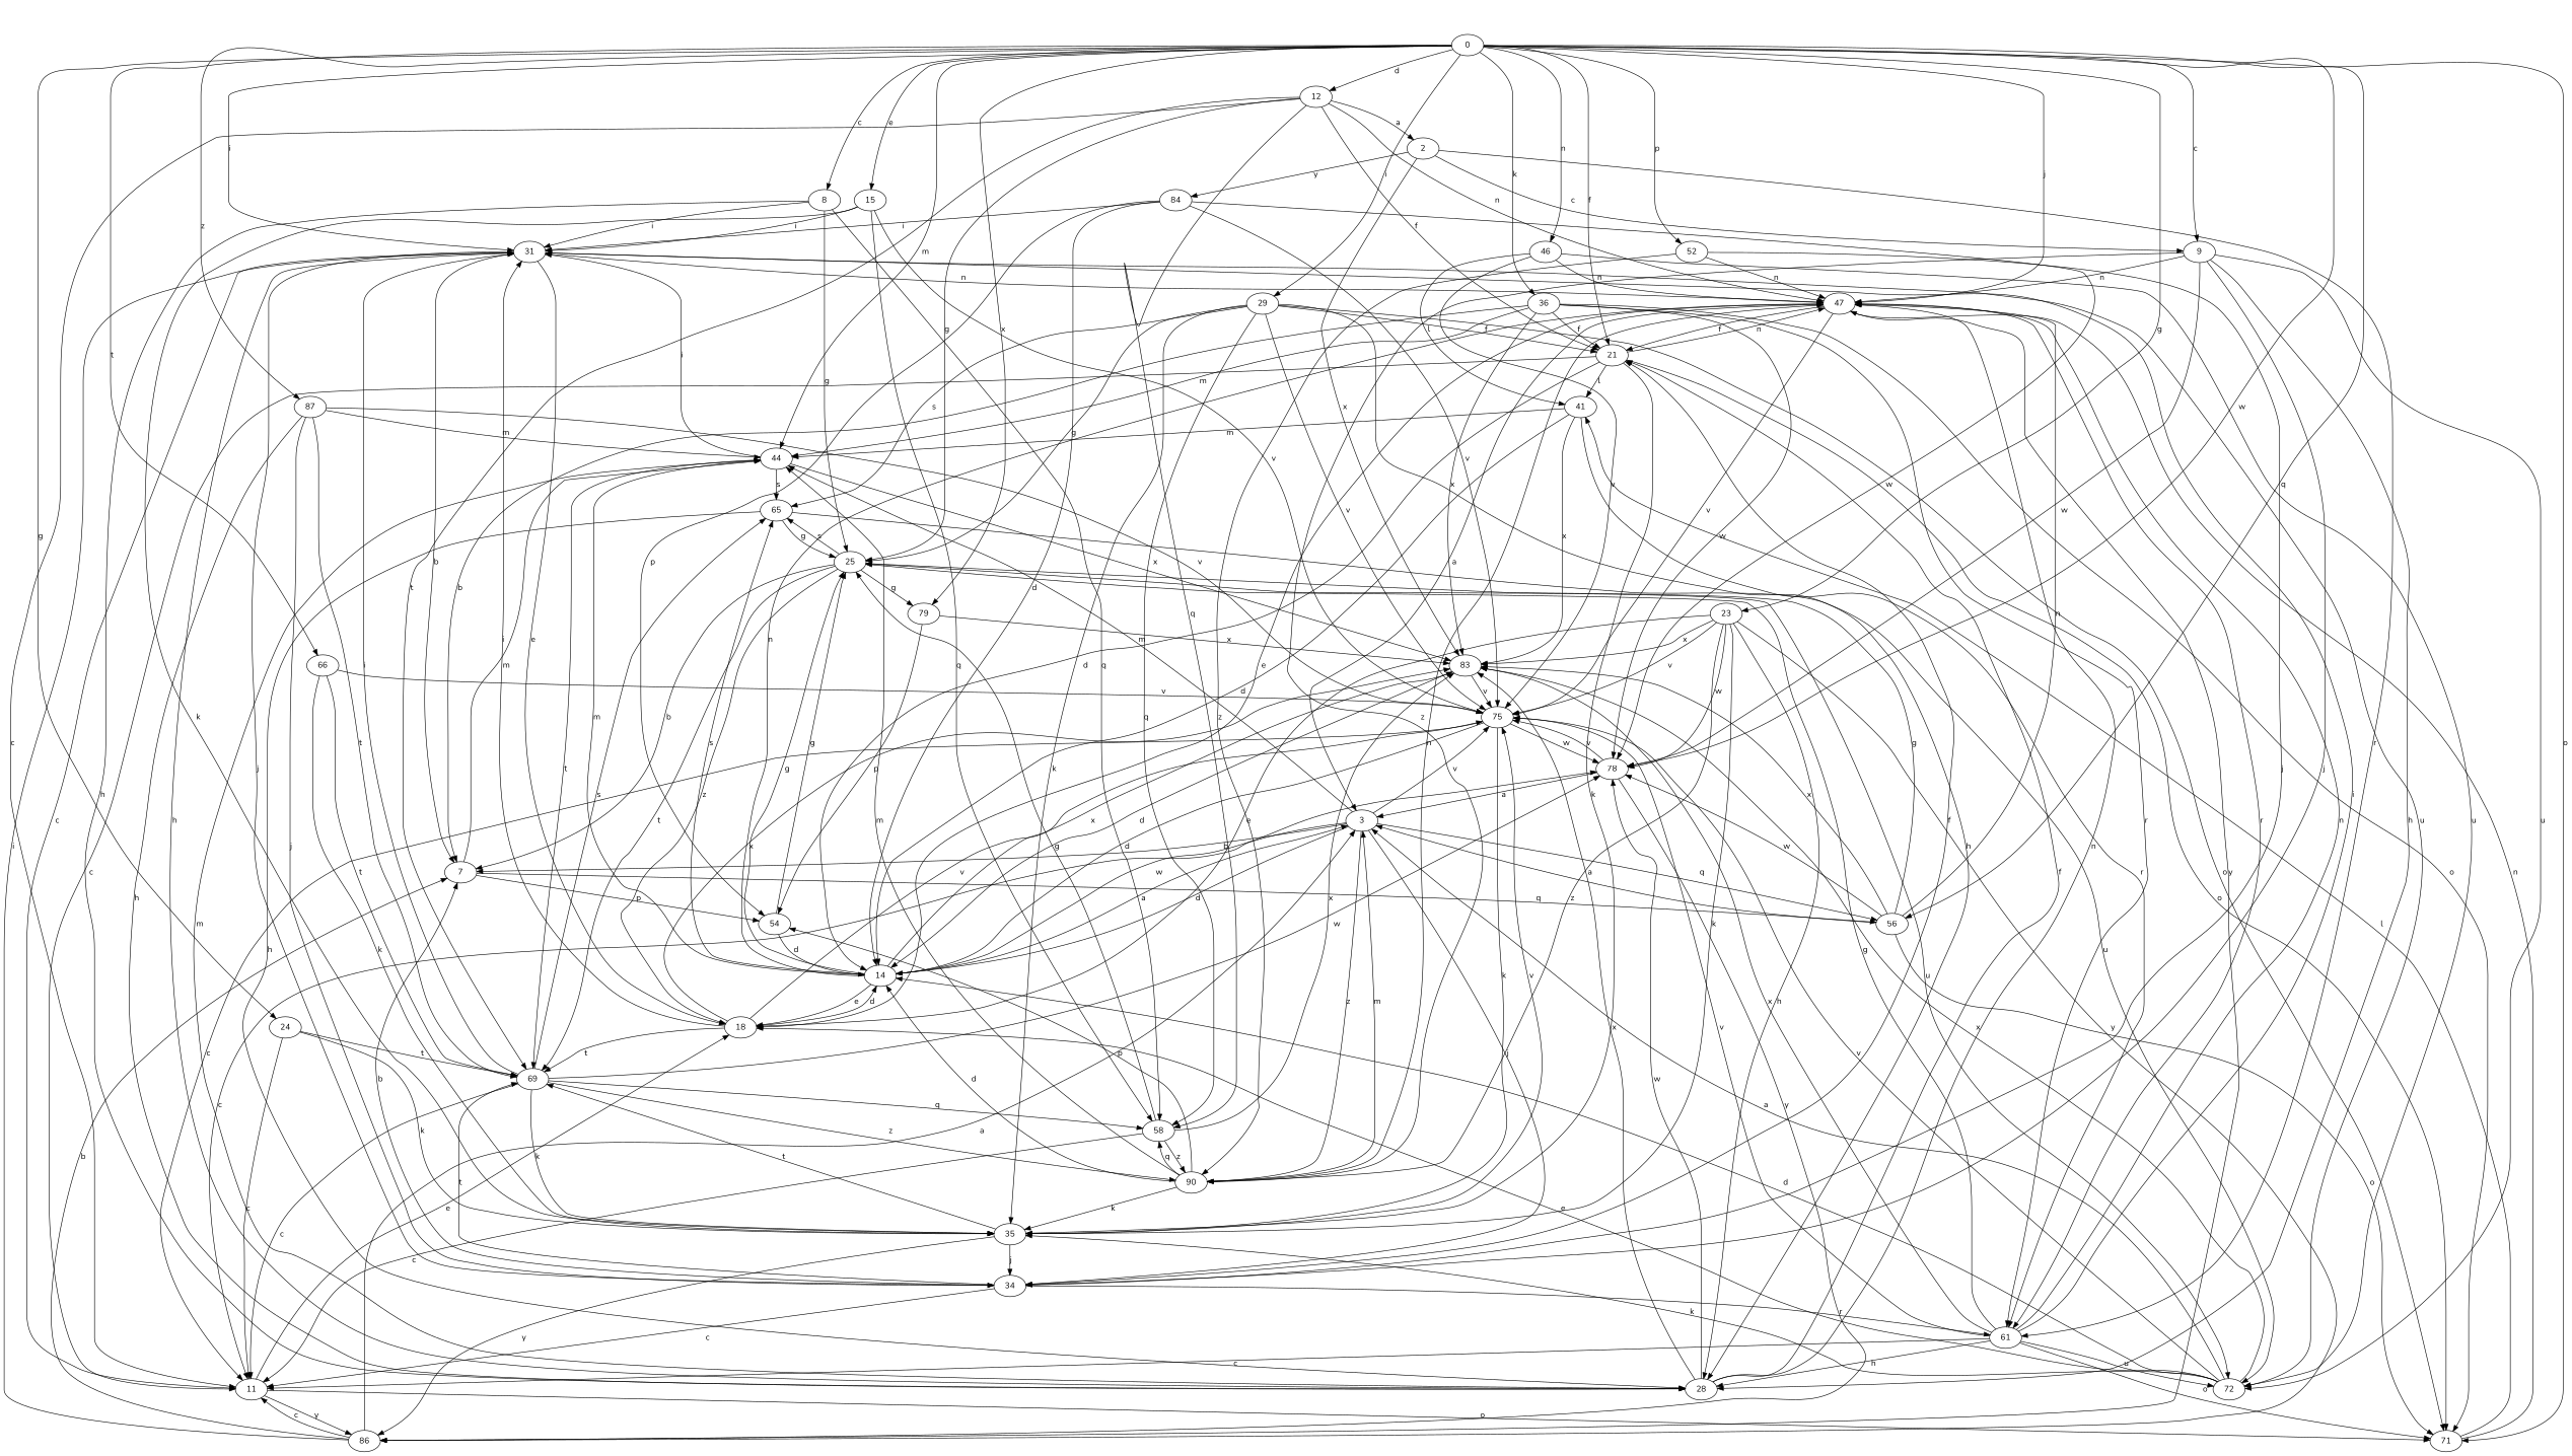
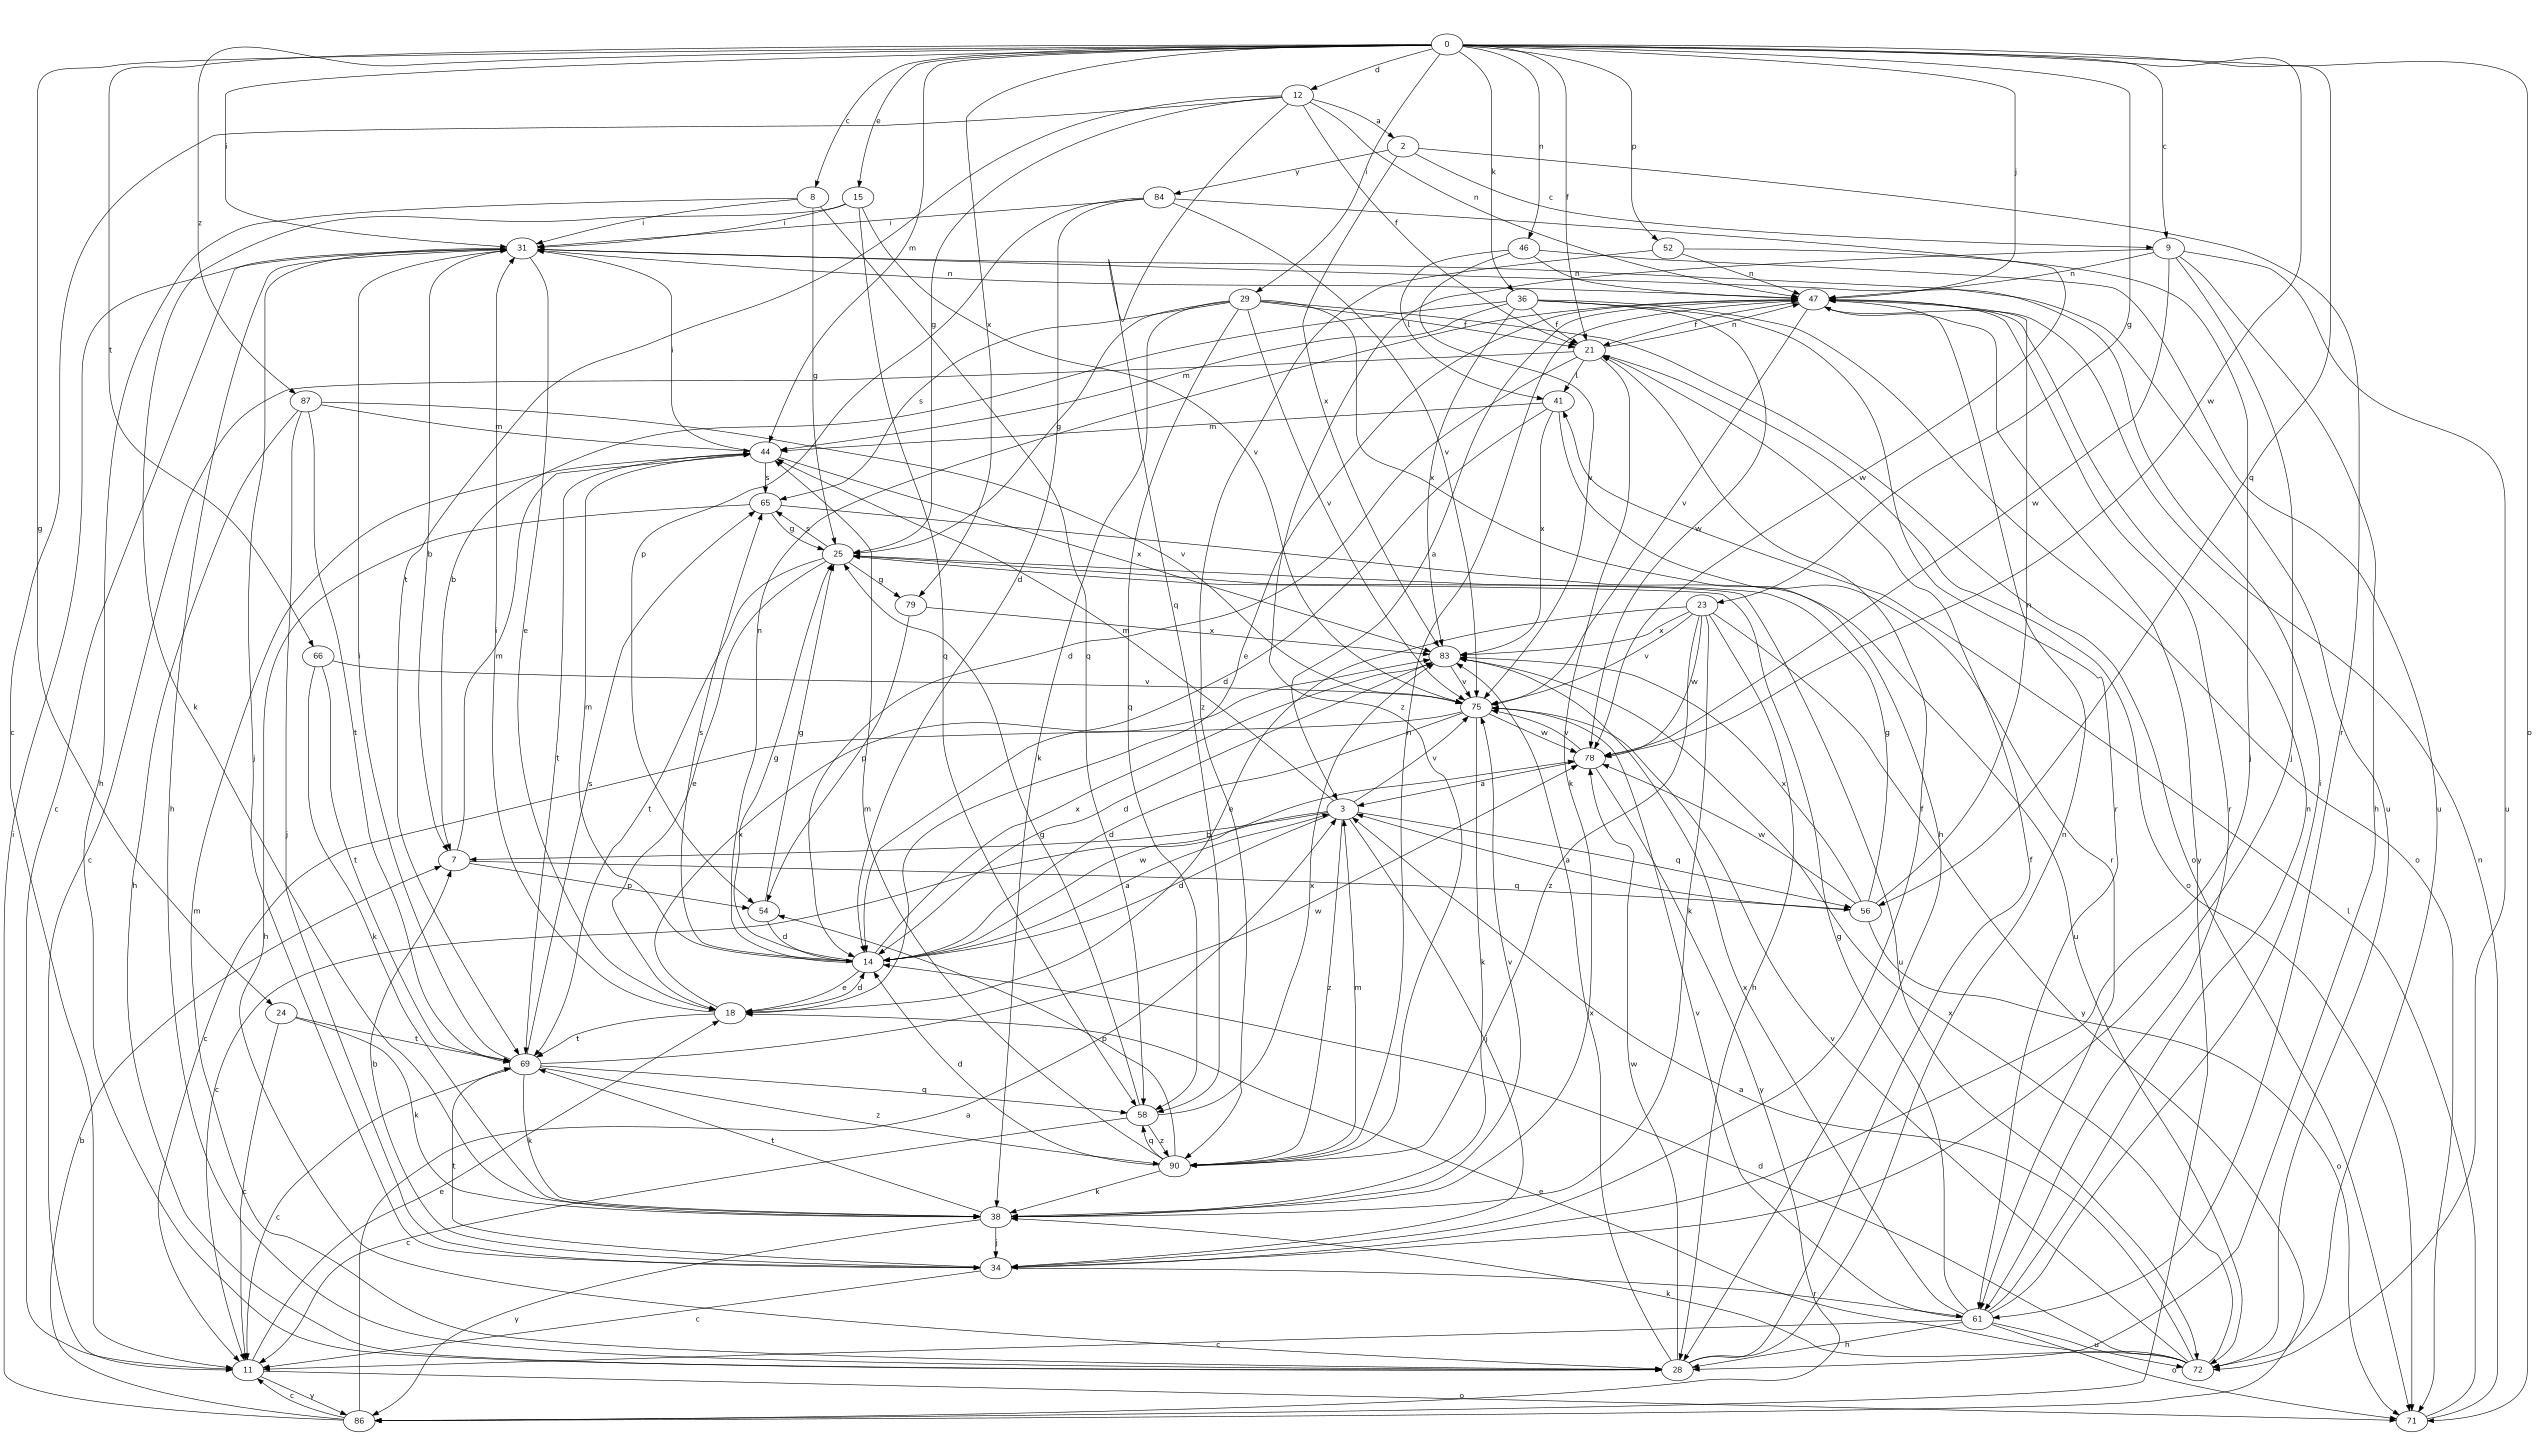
  strict digraph {
    fontname=Nunito
    node [fontname=Nunito]
    edge [fontname=Nunito]
    0
    8
    9
    12
    15
    21
    23
    24
    29
    31
    36
    44
    46
    47
    n15 [label=71]
    52
    56
    66
    78
    79
    87
    25
    28
    58
    34
    90
    72
    2
    11
    69
    75
-   38 [label=35]
+   38
    14
    41
    83
    18
    86
    65
    7
    61
    3
    54
    84
    0 -> 8 [label=c]
    0 -> 9 [label=c]
    0 -> 12 [label=d]
    0 -> 15 [label=e]
    0 -> 21 [label=f]
    0 -> 23 [label=g]
    0 -> 24 [label=g]
    0 -> 29 [label=i]
    0 -> 31 [label=i]
    0 -> 36 [label=k]
    0 -> 44 [label=m]
    0 -> 46 [label=n]
    0 -> 47 [label=j]
    0 -> n15 [label=o]
    0 -> 52 [label=p]
    0 -> 56 [label=q]
    0 -> 66 [label=t]
    0 -> 78 [label=w]
    0 -> 79 [label=x]
    0 -> 87 [label=z]
    8 -> 31 [label=i]
    8 -> 25 [label=g]
    8 -> 28 [label=h]
    8 -> 58 [label=q]
    9 -> 47 [label=n]
    9 -> 78 [label=w]
    9 -> 28 [label=h]
    9 -> 34 [label=j]
    9 -> 90 [label=z]
    9 -> 72 [label=u]
    12 -> 21 [label=f]
    12 -> 47 [label=n]
    12 -> 25 [label=g]
    12 -> 58 [label=q]
    12 -> 2 [label=a]
    12 -> 11 [label=c]
    12 -> 69 [label=t]
    15 -> 31 [label=i]
    15 -> 58 [label=q]
    15 -> 75 [label=v]
    15 -> 38 [label=k]
    21 -> 47 [label=n]
    21 -> n15 [label=o]
    21 -> 11 [label=c]
    21 -> 38 [label=k]
    21 -> 14 [label=d]
    21 -> 41 [label=l]
    23 -> 78 [label=w]
    23 -> 28 [label=h]
    23 -> 90 [label=z]
    23 -> 75 [label=v]
    23 -> 38 [label=k]
    23 -> 83 [label=x]
    23 -> 18 [label=e]
    23 -> 86 [label=y]
    24 -> 11 [label=c]
    24 -> 69 [label=t]
    24 -> 38 [label=k]
    29 -> 21 [label=f]
    29 -> n15 [label=o]
    29 -> 25 [label=g]
    29 -> 28 [label=h]
    29 -> 58 [label=q]
    29 -> 75 [label=v]
    29 -> 38 [label=k]
    29 -> 65 [label=s]
    31 -> 47 [label=n]
    31 -> 28 [label=h]
    31 -> 34 [label=j]
    31 -> 72 [label=u]
    31 -> 11 [label=c]
    31 -> 18 [label=e]
    31 -> 7 [label=b]
    36 -> 21 [label=f]
    36 -> 44 [label=m]
    36 -> n15 [label=o]
    36 -> 78 [label=w]
    36 -> 83 [label=x]
    36 -> 7 [label=b]
    36 -> 61 [label=r]
    44 -> 31 [label=i]
    44 -> 69 [label=t]
    44 -> 83 [label=x]
    44 -> 65 [label=s]
    46 -> 47 [label=n]
    46 -> 72 [label=u]
    46 -> 75 [label=v]
    46 -> 41 [label=l]
    47 -> 21 [label=f]
    47 -> 75 [label=v]
    47 -> 18 [label=e]
    47 -> 86 [label=y]
    47 -> 61 [label=r]
    47 -> 3 [label=a]
    n15 -> 47 [label=n]
    n15 -> 41 [label=l]
    52 -> 47 [label=n]
    52 -> 34 [label=j]
    52 -> 90 [label=z]
    56 -> 47 [label=n]
    56 -> n15 [label=o]
    56 -> 78 [label=w]
    56 -> 25 [label=g]
    56 -> 83 [label=x]
    56 -> 3 [label=a]
    66 -> 69 [label=t]
    66 -> 75 [label=v]
    66 -> 38 [label=k]
    78 -> 75 [label=v]
    78 -> 86 [label=y]
    78 -> 3 [label=a]
    79 -> 83 [label=x]
    79 -> 54 [label=p]
    87 -> 44 [label=m]
    87 -> 28 [label=h]
    87 -> 34 [label=j]
    87 -> 69 [label=t]
    87 -> 75 [label=v]
    25 -> 79 [label=g]
    25 -> 72 [label=u]
    25 -> 69 [label=t]
-   25 -> 18 [label=z]
+   25 -> 18 [label=e]
    25 -> 65 [label=s]
-   25 -> 7 [label=b]
    28 -> 21 [label=f]
    28 -> 44 [label=m]
    28 -> 47 [label=n]
    28 -> 78 [label=w]
    28 -> 83 [label=x]
    58 -> 25 [label=g]
    58 -> 90 [label=z]
    58 -> 11 [label=c]
    58 -> 83 [label=x]
    34 -> 21 [label=f]
    34 -> 11 [label=c]
    34 -> 69 [label=t]
    34 -> 7 [label=b]
    34 -> 61 [label=r]
    90 -> 44 [label=m]
    90 -> 47 [label=n]
    90 -> 58 [label=q]
    90 -> 38 [label=k]
    90 -> 14 [label=d]
    90 -> 3 [label=m]
    90 -> 54 [label=p]
    72 -> 75 [label=v]
    72 -> 38 [label=k]
    72 -> 14 [label=d]
    72 -> 83 [label=x]
    72 -> 18 [label=e]
    72 -> 3 [label=a]
    2 -> 9 [label=c]
    2 -> 83 [label=x]
    2 -> 61 [label=r]
    2 -> 84 [label=y]
    11 -> n15 [label=o]
    11 -> 18 [label=e]
    11 -> 86 [label=y]
    69 -> 31 [label=i]
    69 -> 78 [label=w]
    69 -> 58 [label=q]
    69 -> 90 [label=z]
    69 -> 11 [label=c]
    69 -> 38 [label=k]
    69 -> 65 [label=s]
    75 -> 78 [label=w]
    75 -> 11 [label=c]
    75 -> 38 [label=k]
    75 -> 14 [label=d]
    38 -> 34 [label=j]
    38 -> 69 [label=t]
    38 -> 75 [label=v]
    38 -> 86 [label=y]
    14 -> 44 [label=m]
    14 -> 47 [label=n]
    14 -> 78 [label=w]
    14 -> 25 [label=g]
    14 -> 83 [label=x]
    14 -> 18 [label=e]
    14 -> 65 [label=s]
    14 -> 3 [label=a]
    41 -> 44 [label=m]
    41 -> 14 [label=d]
    41 -> 83 [label=x]
    41 -> 61 [label=r]
    83 -> 75 [label=v]
    83 -> 14 [label=d]
    18 -> 31 [label=i]
    18 -> 69 [label=t]
-   18 -> 75 [label=v]
    18 -> 14 [label=d]
    18 -> 83 [label=x]
    86 -> 31 [label=i]
    86 -> 11 [label=c]
    86 -> 7 [label=b]
    86 -> 3 [label=a]
    65 -> 25 [label=g]
    65 -> 28 [label=h]
    65 -> 72 [label=u]
    7 -> 44 [label=m]
    7 -> 56 [label=q]
    7 -> 54 [label=p]
    61 -> 31 [label=i]
    61 -> 47 [label=n]
    61 -> n15 [label=o]
    61 -> 25 [label=g]
    61 -> 28 [label=h]
    61 -> 72 [label=u]
    61 -> 11 [label=c]
    61 -> 75 [label=v]
    61 -> 83 [label=x]
    3 -> 44 [label=m]
    3 -> 56 [label=q]
    3 -> 34 [label=j]
    3 -> 90 [label=z]
    3 -> 11 [label=c]
    3 -> 75 [label=v]
    3 -> 14 [label=d]
    3 -> 7 [label=b]
    54 -> 25 [label=g]
    54 -> 14 [label=d]
    84 -> 31 [label=i]
    84 -> 78 [label=w]
    84 -> 75 [label=v]
    84 -> 14 [label=d]
    84 -> 54 [label=p]
  }
